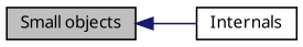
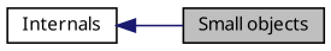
  digraph {
    rankdir=LR
    node [color=black fontname="FreeSans.ttf" fontsize=10 shape=record]
    n1 [fillcolor=grey75 fontcolor=black height=0.2 label="Small objects" style=filled width=0.4]
    n2 [height=0.2 label=Internals width=0.4]
-   n1 -> n2 [color=midnightblue dir=back fontname="FreeSans.ttf" fontsize=8 labelfontname="FreeSans.ttf" labelfontsize=8 shape=plaintext style=solid]
+   n2 -> n1 [color=midnightblue dir=back fontname="FreeSans.ttf" fontsize=8 labelfontname="FreeSans.ttf" labelfontsize=8 shape=plaintext style=solid]
  }
